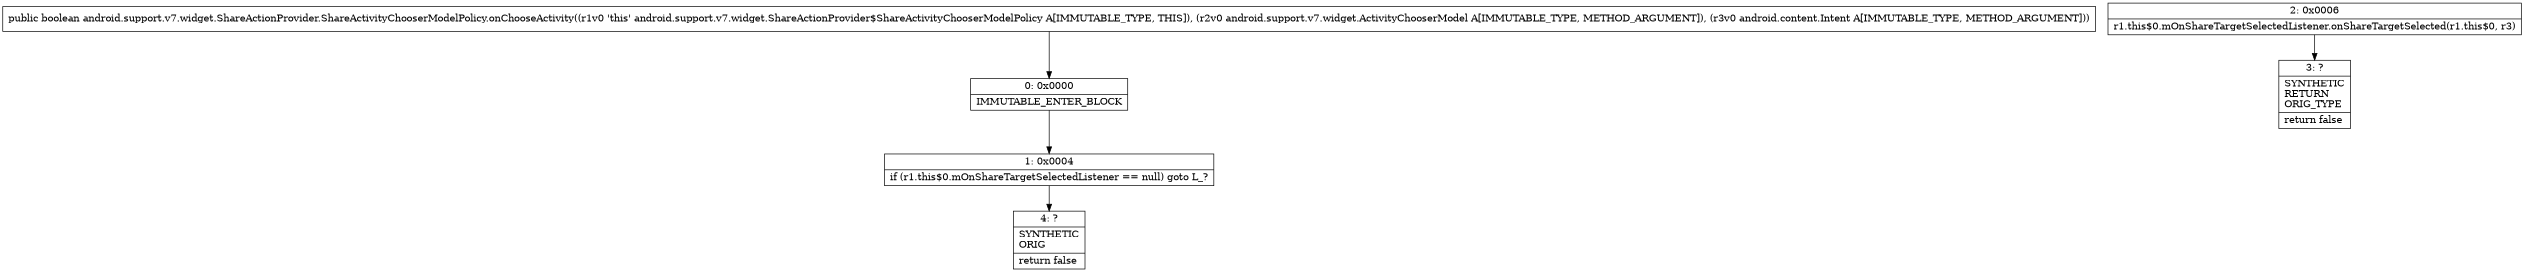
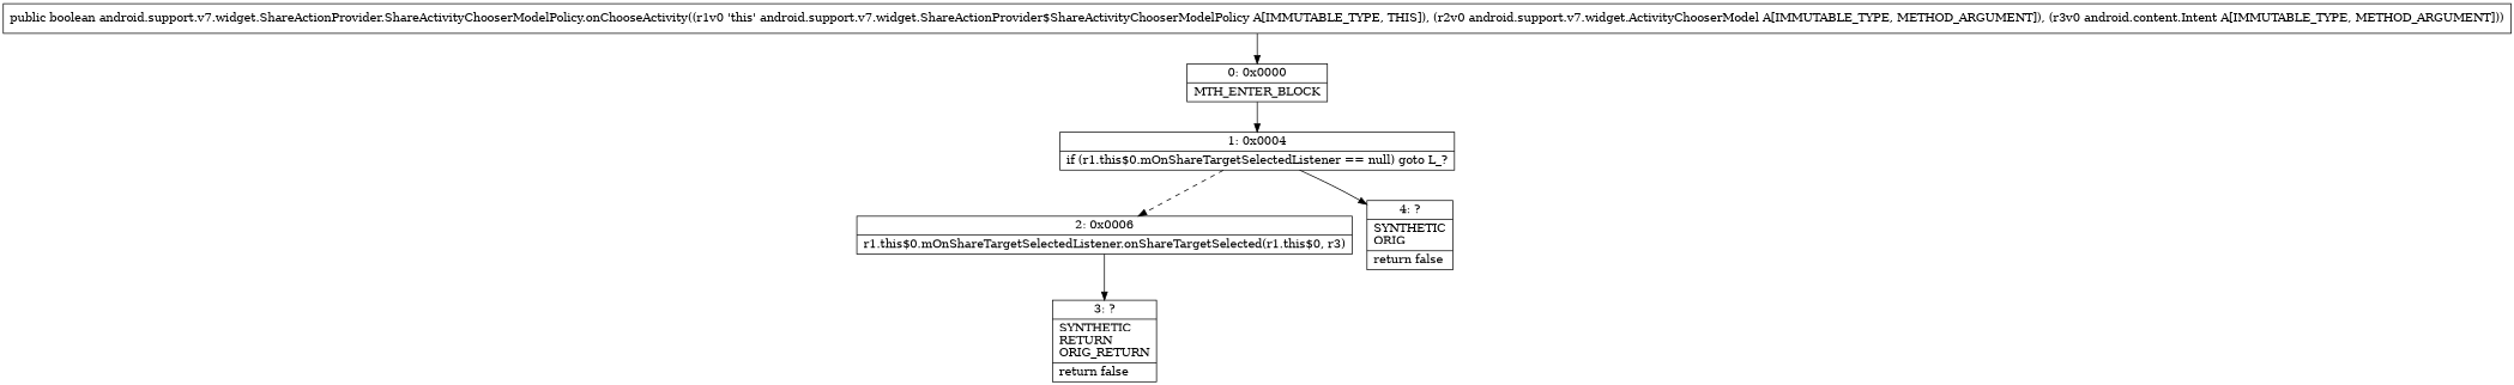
  digraph {
    node [shape=record]
-   n1 [label="{0\:\ 0x0000|IMMUTABLE_ENTER_BLOCK\l}"]
+   n1 [label="{0\:\ 0x0000|MTH_ENTER_BLOCK\l}"]
    n2 [label="{1\:\ 0x0004|if (r1.this$0.mOnShareTargetSelectedListener == null) goto L_?\l}"]
    n3 [label="{2\:\ 0x0006|r1.this$0.mOnShareTargetSelectedListener.onShareTargetSelected(r1.this$0, r3)\l}"]
    n4 [label="{4\:\ ?|SYNTHETIC\lORIG\l|return false\l}"]
-   n5 [label="{3\:\ ?|SYNTHETIC\lRETURN\lORIG_TYPE\l|return false\l}"]
+   n5 [label="{3\:\ ?|SYNTHETIC\lRETURN\lORIG_RETURN\l|return false\l}"]
    n6 [label="{public boolean android.support.v7.widget.ShareActionProvider.ShareActivityChooserModelPolicy.onChooseActivity((r1v0 'this' android.support.v7.widget.ShareActionProvider$ShareActivityChooserModelPolicy A[IMMUTABLE_TYPE, THIS]), (r2v0 android.support.v7.widget.ActivityChooserModel A[IMMUTABLE_TYPE, METHOD_ARGUMENT]), (r3v0 android.content.Intent A[IMMUTABLE_TYPE, METHOD_ARGUMENT])) }"]
    n1 -> n2
+   n2 -> n3 [style=dashed]
    n2 -> n4
    n3 -> n5
    n6 -> n1
  }
